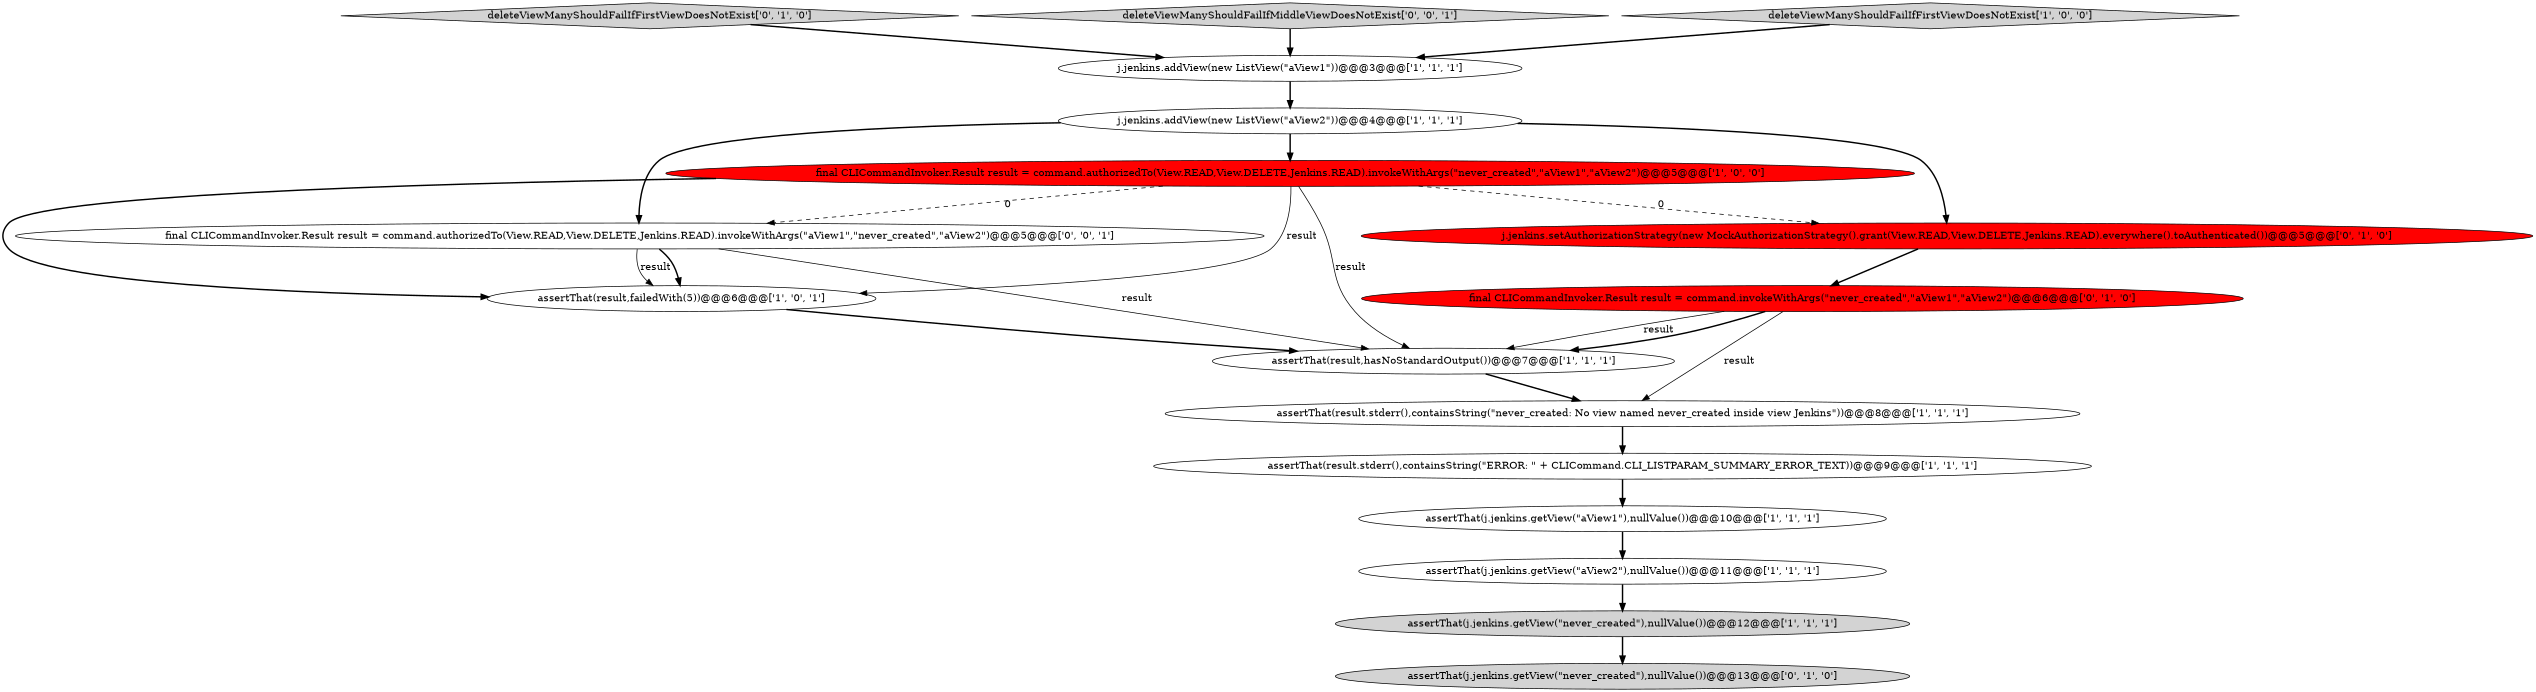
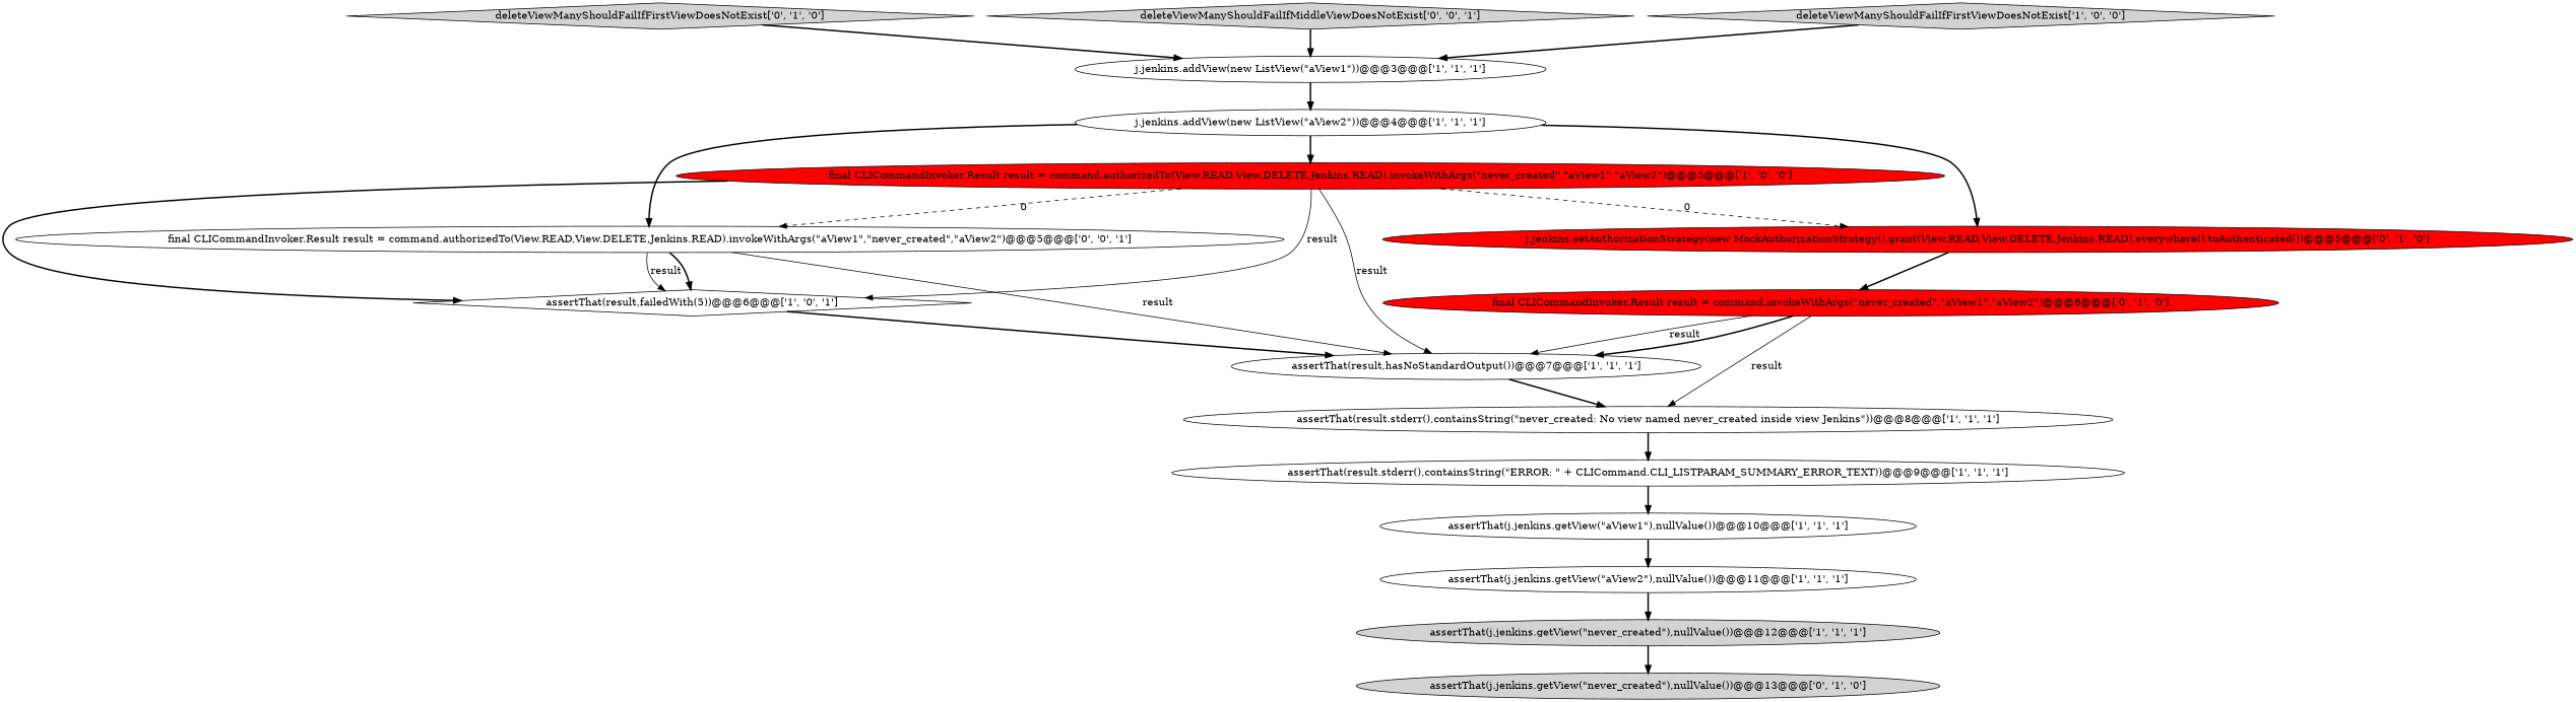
  digraph {
    node [fillcolor=white shape=ellipse style=filled]
    edge [style=bold]
    n1 [label="assertThat(j.jenkins.getView(\"aView2\"),nullValue())@@@11@@@['1', '1', '1']"]
    n2 [fillcolor=lightgray label="assertThat(j.jenkins.getView(\"never_created\"),nullValue())@@@12@@@['1', '1', '1']"]
    n3 [label="j.jenkins.addView(new ListView(\"aView2\"))@@@4@@@['1', '1', '1']"]
    n4 [label="final CLICommandInvoker.Result result = command.authorizedTo(View.READ,View.DELETE,Jenkins.READ).invokeWithArgs(\"aView1\",\"never_created\",\"aView2\")@@@5@@@['0', '0', '1']"]
    n5 [fillcolor=red label="final CLICommandInvoker.Result result = command.authorizedTo(View.READ,View.DELETE,Jenkins.READ).invokeWithArgs(\"never_created\",\"aView1\",\"aView2\")@@@5@@@['1', '0', '0']"]
    n6 [fillcolor=red label="j.jenkins.setAuthorizationStrategy(new MockAuthorizationStrategy().grant(View.READ,View.DELETE,Jenkins.READ).everywhere().toAuthenticated())@@@5@@@['0', '1', '0']"]
    n7 [fillcolor=lightgray label="assertThat(j.jenkins.getView(\"never_created\"),nullValue())@@@13@@@['0', '1', '0']"]
    n8 [label="assertThat(j.jenkins.getView(\"aView1\"),nullValue())@@@10@@@['1', '1', '1']"]
-   n9 [label="assertThat(result,failedWith(5))@@@6@@@['1', '0', '1']"]
+   n9 [label="assertThat(result,failedWith(5))@@@6@@@['1', '0', '1']" shape=diamond]
    n10 [label="assertThat(result,hasNoStandardOutput())@@@7@@@['1', '1', '1']"]
    n11 [label="j.jenkins.addView(new ListView(\"aView1\"))@@@3@@@['1', '1', '1']"]
    n12 [fillcolor=red label="final CLICommandInvoker.Result result = command.invokeWithArgs(\"never_created\",\"aView1\",\"aView2\")@@@6@@@['0', '1', '0']"]
    n13 [label="assertThat(result.stderr(),containsString(\"never_created: No view named never_created inside view Jenkins\"))@@@8@@@['1', '1', '1']"]
    n14 [fillcolor=lightgray label="deleteViewManyShouldFailIfFirstViewDoesNotExist['0', '1', '0']" shape=diamond]
    n15 [fillcolor=lightgray label="deleteViewManyShouldFailIfMiddleViewDoesNotExist['0', '0', '1']" shape=diamond]
    n16 [label="assertThat(result.stderr(),containsString(\"ERROR: \" + CLICommand.CLI_LISTPARAM_SUMMARY_ERROR_TEXT))@@@9@@@['1', '1', '1']"]
    n17 [fillcolor=lightgray label="deleteViewManyShouldFailIfFirstViewDoesNotExist['1', '0', '0']" shape=diamond]
    n1 -> n2
    n2 -> n7
    n3 -> n4
    n3 -> n5
    n3 -> n6
    n4 -> n9 [label=result style=solid]
    n4 -> n9
    n4 -> n10 [label=result style=solid]
    n5 -> n4 [label=0 style=dashed]
    n5 -> n6 [label=0 style=dashed]
    n5 -> n9
    n5 -> n9 [label=result style=solid]
    n5 -> n10 [label=result style=solid]
    n6 -> n12
    n8 -> n1
    n9 -> n10
    n10 -> n13
    n11 -> n3
    n12 -> n10 [label=result style=solid]
    n12 -> n10
    n12 -> n13 [label=result style=solid]
    n13 -> n16
    n14 -> n11
    n15 -> n11
    n16 -> n8
    n17 -> n11
  }
